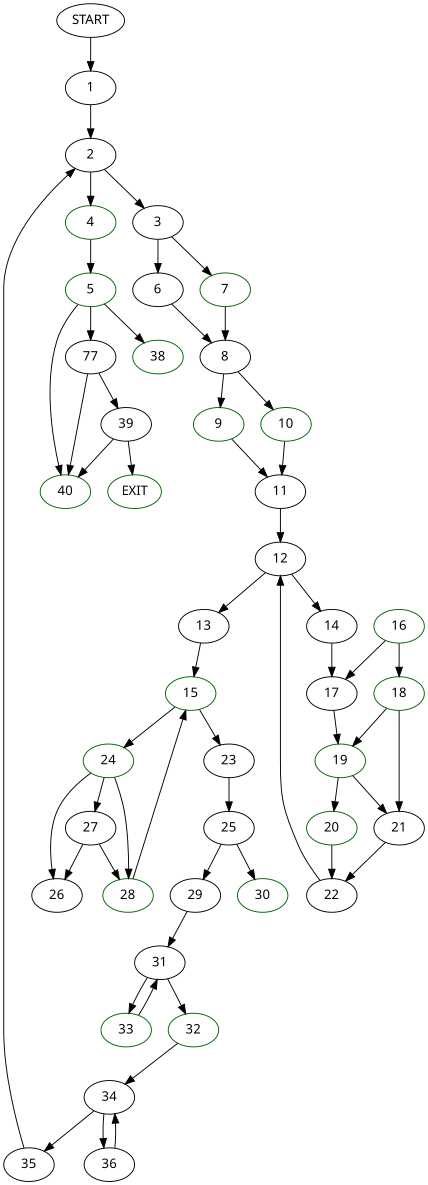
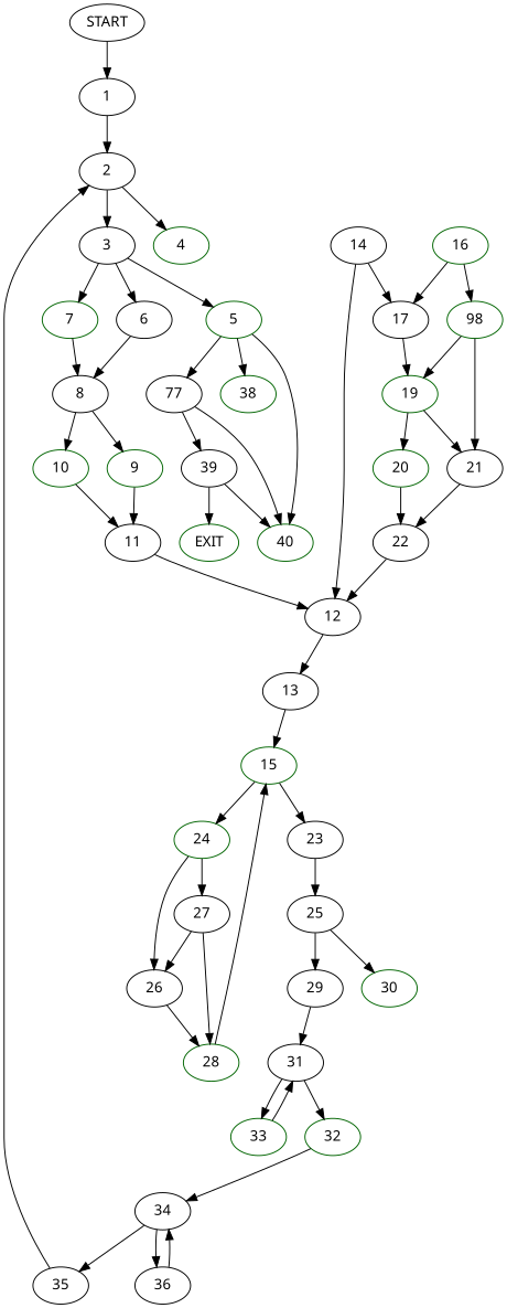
  digraph {
    fontname="Noto Sans"
    node [color=black fontname="Noto Sans"]
    edge [fontname="Noto Sans"]
    n1 [label=START]
    1
    2
    n4 [color=darkgreen label=EXIT]
    3
    4 [color=darkgreen]
    6
    7 [color=darkgreen]
    5 [color=darkgreen]
    8
    n11 [label=77]
    38 [color=darkgreen]
    40 [color=darkgreen]
    39
    9 [color=darkgreen]
    10 [color=darkgreen]
    11
    12
    13
    14
    15 [color=darkgreen]
    17
    23
    24 [color=darkgreen]
    16 [color=darkgreen]
-   18 [color=darkgreen]
+   18 [color=darkgreen label=98]
    19 [color=darkgreen]
    25
    26
    27
    21
    20 [color=darkgreen]
    22
    29
    30 [color=darkgreen]
    28 [color=darkgreen]
    31
    32 [color=darkgreen]
    33 [color=darkgreen]
    34
    35
    36
    n1 -> 1
    1 -> 2
    2 -> 3
    2 -> 4
    3 -> 6
    3 -> 7
-   4 -> 5
+   3 -> 5
    6 -> 8
    7 -> 8
    5 -> n11
    5 -> 38
    5 -> 40
    8 -> 9
    8 -> 10
    n11 -> 40
    n11 -> 39
    39 -> n4
    39 -> 40
    9 -> 11
    10 -> 11
    11 -> 12
    12 -> 13
-   12 -> 14
+   14 -> 12
    13 -> 15
    14 -> 17
    15 -> 23
    15 -> 24
    17 -> 19
    23 -> 25
    24 -> 26
    24 -> 27
    16 -> 17
    16 -> 18
    18 -> 19
    18 -> 21
    19 -> 21
    19 -> 20
    25 -> 29
    25 -> 30
-   24 -> 28
+   26 -> 28
    27 -> 26
    27 -> 28
    21 -> 22
    20 -> 22
    22 -> 12
    29 -> 31
    28 -> 15
    31 -> 32
    31 -> 33
    32 -> 34
    33 -> 31
    34 -> 35
    34 -> 36
    35 -> 2
    36 -> 34
  }
